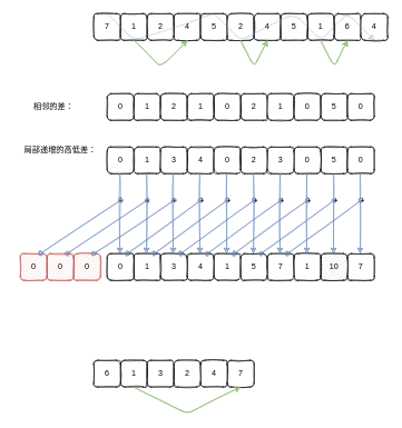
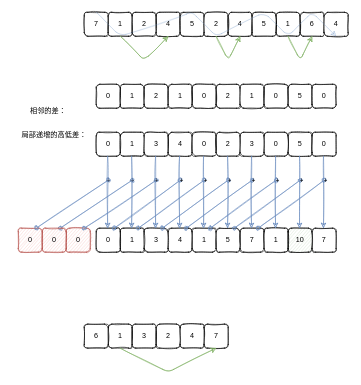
  <mxCell id="0" />
  <mxCell id="1" parent="0" />
  <mxCell id="2" value="7" style="rounded=1;whiteSpace=wrap;html=1;sketch=1;" vertex="1" parent="1"><mxGeometry x="140" y="20" width="40" height="40" as="geometry" /></mxCell>
  <mxCell id="3" value="1" style="rounded=1;whiteSpace=wrap;html=1;sketch=1;" vertex="1" parent="1"><mxGeometry x="180" y="20" width="40" height="40" as="geometry" /></mxCell>
  <mxCell id="4" value="2" style="rounded=1;whiteSpace=wrap;html=1;sketch=1;" vertex="1" parent="1"><mxGeometry x="220" y="20" width="40" height="40" as="geometry" /></mxCell>
  <mxCell id="5" value="4" style="rounded=1;whiteSpace=wrap;html=1;sketch=1;" vertex="1" parent="1"><mxGeometry x="260" y="20" width="40" height="40" as="geometry" /></mxCell>
  <mxCell id="6" value="5" style="rounded=1;whiteSpace=wrap;html=1;sketch=1;" vertex="1" parent="1"><mxGeometry x="300" y="20" width="40" height="40" as="geometry" /></mxCell>
  <mxCell id="7" value="2" style="rounded=1;whiteSpace=wrap;html=1;sketch=1;" vertex="1" parent="1"><mxGeometry x="340" y="20" width="40" height="40" as="geometry" /></mxCell>
  <mxCell id="8" value="4" style="rounded=1;whiteSpace=wrap;html=1;sketch=1;" vertex="1" parent="1"><mxGeometry x="380" y="20" width="40" height="40" as="geometry" /></mxCell>
  <mxCell id="9" value="5" style="rounded=1;whiteSpace=wrap;html=1;sketch=1;" vertex="1" parent="1"><mxGeometry x="420" y="20" width="40" height="40" as="geometry" /></mxCell>
  <mxCell id="10" value="1" style="rounded=1;whiteSpace=wrap;html=1;sketch=1;" vertex="1" parent="1"><mxGeometry x="460" y="20" width="40" height="40" as="geometry" /></mxCell>
  <mxCell id="11" value="6" style="rounded=1;whiteSpace=wrap;html=1;sketch=1;" vertex="1" parent="1"><mxGeometry x="500" y="20" width="40" height="40" as="geometry" /></mxCell>
  <mxCell id="12" value="4" style="rounded=1;whiteSpace=wrap;html=1;sketch=1;" vertex="1" parent="1"><mxGeometry x="540" y="20" width="40" height="40" as="geometry" /></mxCell>
  <mxCell id="13" value="" style="endArrow=classic;html=1;sketch=1;fillColor=#dae8fc;strokeColor=#6c8ebf;opacity=30;" edge="1" parent="1"><mxGeometry width="50" height="50" relative="1" as="geometry"><mxPoint x="160" y="20" as="sourcePoint" /><mxPoint x="560" y="60" as="targetPoint" /><Array as="points"><mxPoint x="200" y="60" /><mxPoint x="320" y="20" /><mxPoint x="360" y="60" /><mxPoint x="440" y="20" /><mxPoint x="480" y="60" /><mxPoint x="520" y="20" /></Array></mxGeometry></mxCell>
  <mxCell id="14" value="" style="endArrow=classic;html=1;sketch=1;fillColor=#d5e8d4;strokeColor=#82b366;" edge="1" parent="1"><mxGeometry width="50" height="50" relative="1" as="geometry"><mxPoint x="200" y="60" as="sourcePoint" /><mxPoint x="280" y="60" as="targetPoint" /><Array as="points"><mxPoint x="240" y="100" /></Array></mxGeometry></mxCell>
  <mxCell id="15" value="" style="endArrow=classic;html=1;sketch=1;fillColor=#d5e8d4;strokeColor=#82b366;" edge="1" parent="1"><mxGeometry width="50" height="50" relative="1" as="geometry"><mxPoint x="360" y="60" as="sourcePoint" /><mxPoint x="400" y="60" as="targetPoint" /><Array as="points"><mxPoint x="380" y="100" /></Array></mxGeometry></mxCell>
  <mxCell id="16" value="" style="endArrow=classic;html=1;sketch=1;fillColor=#d5e8d4;strokeColor=#82b366;" edge="1" parent="1"><mxGeometry width="50" height="50" relative="1" as="geometry"><mxPoint x="480" y="60" as="sourcePoint" /><mxPoint x="520" y="60" as="targetPoint" /><Array as="points"><mxPoint x="500" y="100" /></Array></mxGeometry></mxCell>
  <mxCell id="17" value="1" style="rounded=1;whiteSpace=wrap;html=1;sketch=1;" vertex="1" parent="1"><mxGeometry x="200" y="140" width="40" height="40" as="geometry" /></mxCell>
  <mxCell id="18" value="2" style="rounded=1;whiteSpace=wrap;html=1;sketch=1;" vertex="1" parent="1"><mxGeometry x="240" y="140" width="40" height="40" as="geometry" /></mxCell>
  <mxCell id="19" value="1" style="rounded=1;whiteSpace=wrap;html=1;sketch=1;" vertex="1" parent="1"><mxGeometry x="280" y="140" width="40" height="40" as="geometry" /></mxCell>
  <mxCell id="20" value="0" style="rounded=1;whiteSpace=wrap;html=1;sketch=1;" vertex="1" parent="1"><mxGeometry x="320" y="140" width="40" height="40" as="geometry" /></mxCell>
  <mxCell id="21" value="2" style="rounded=1;whiteSpace=wrap;html=1;sketch=1;" vertex="1" parent="1"><mxGeometry x="360" y="140" width="40" height="40" as="geometry" /></mxCell>
  <mxCell id="22" value="1" style="rounded=1;whiteSpace=wrap;html=1;sketch=1;" vertex="1" parent="1"><mxGeometry x="400" y="140" width="40" height="40" as="geometry" /></mxCell>
  <mxCell id="23" value="0" style="rounded=1;whiteSpace=wrap;html=1;sketch=1;" vertex="1" parent="1"><mxGeometry x="440" y="140" width="40" height="40" as="geometry" /></mxCell>
  <mxCell id="24" value="5" style="rounded=1;whiteSpace=wrap;html=1;sketch=1;" vertex="1" parent="1"><mxGeometry x="480" y="140" width="40" height="40" as="geometry" /></mxCell>
  <mxCell id="25" value="0" style="rounded=1;whiteSpace=wrap;html=1;sketch=1;" vertex="1" parent="1"><mxGeometry x="520" y="140" width="40" height="40" as="geometry" /></mxCell>
  <mxCell id="26" value="0" style="rounded=1;whiteSpace=wrap;html=1;sketch=1;" vertex="1" parent="1"><mxGeometry x="160" y="140" width="40" height="40" as="geometry" /></mxCell>
  <mxCell id="27" value="1" style="rounded=1;whiteSpace=wrap;html=1;sketch=1;" vertex="1" parent="1"><mxGeometry x="200" y="220" width="40" height="40" as="geometry" /></mxCell>
  <mxCell id="28" value="3" style="rounded=1;whiteSpace=wrap;html=1;sketch=1;" vertex="1" parent="1"><mxGeometry x="240" y="220" width="40" height="40" as="geometry" /></mxCell>
  <mxCell id="29" value="4" style="rounded=1;whiteSpace=wrap;html=1;sketch=1;" vertex="1" parent="1"><mxGeometry x="280" y="220" width="40" height="40" as="geometry" /></mxCell>
  <mxCell id="30" value="0" style="rounded=1;whiteSpace=wrap;html=1;sketch=1;" vertex="1" parent="1"><mxGeometry x="320" y="220" width="40" height="40" as="geometry" /></mxCell>
  <mxCell id="31" value="2" style="rounded=1;whiteSpace=wrap;html=1;sketch=1;" vertex="1" parent="1"><mxGeometry x="360" y="220" width="40" height="40" as="geometry" /></mxCell>
  <mxCell id="32" value="3" style="rounded=1;whiteSpace=wrap;html=1;sketch=1;" vertex="1" parent="1"><mxGeometry x="400" y="220" width="40" height="40" as="geometry" /></mxCell>
  <mxCell id="33" value="0" style="rounded=1;whiteSpace=wrap;html=1;sketch=1;" vertex="1" parent="1"><mxGeometry x="440" y="220" width="40" height="40" as="geometry" /></mxCell>
  <mxCell id="34" value="5" style="rounded=1;whiteSpace=wrap;html=1;sketch=1;" vertex="1" parent="1"><mxGeometry x="480" y="220" width="40" height="40" as="geometry" /></mxCell>
  <mxCell id="35" value="0" style="rounded=1;whiteSpace=wrap;html=1;sketch=1;" vertex="1" parent="1"><mxGeometry x="520" y="220" width="40" height="40" as="geometry" /></mxCell>
  <mxCell id="36" value="0" style="rounded=1;whiteSpace=wrap;html=1;sketch=1;" vertex="1" parent="1"><mxGeometry x="160" y="220" width="40" height="40" as="geometry" /></mxCell>
  <mxCell id="37" value="1" style="rounded=1;whiteSpace=wrap;html=1;sketch=1;" vertex="1" parent="1"><mxGeometry x="200" y="380" width="40" height="40" as="geometry" /></mxCell>
  <mxCell id="38" value="3" style="rounded=1;whiteSpace=wrap;html=1;sketch=1;" vertex="1" parent="1"><mxGeometry x="240" y="380" width="40" height="40" as="geometry" /></mxCell>
  <mxCell id="39" value="4" style="rounded=1;whiteSpace=wrap;html=1;sketch=1;" vertex="1" parent="1"><mxGeometry x="280" y="380" width="40" height="40" as="geometry" /></mxCell>
  <mxCell id="40" value="1" style="rounded=1;whiteSpace=wrap;html=1;sketch=1;" vertex="1" parent="1"><mxGeometry x="320" y="380" width="40" height="40" as="geometry" /></mxCell>
  <mxCell id="41" value="5" style="rounded=1;whiteSpace=wrap;html=1;sketch=1;" vertex="1" parent="1"><mxGeometry x="360" y="380" width="40" height="40" as="geometry" /></mxCell>
  <mxCell id="42" value="7" style="rounded=1;whiteSpace=wrap;html=1;sketch=1;" vertex="1" parent="1"><mxGeometry x="400" y="380" width="40" height="40" as="geometry" /></mxCell>
  <mxCell id="43" value="1" style="rounded=1;whiteSpace=wrap;html=1;sketch=1;" vertex="1" parent="1"><mxGeometry x="440" y="380" width="40" height="40" as="geometry" /></mxCell>
  <mxCell id="44" value="10" style="rounded=1;whiteSpace=wrap;html=1;sketch=1;fillColor=#d5e8d4;" vertex="1" parent="1"><mxGeometry x="480" y="380" width="40" height="40" as="geometry" /></mxCell>
  <mxCell id="45" value="7" style="rounded=1;whiteSpace=wrap;html=1;sketch=1;" vertex="1" parent="1"><mxGeometry x="520" y="380" width="40" height="40" as="geometry" /></mxCell>
  <mxCell id="46" value="0" style="rounded=1;whiteSpace=wrap;html=1;sketch=1;" vertex="1" parent="1"><mxGeometry x="160" y="380" width="40" height="40" as="geometry" /></mxCell>
  <mxCell id="47" value="" style="endArrow=oval;html=1;sketch=1;fillColor=#dae8fc;strokeColor=#6c8ebf;startArrow=oval;startFill=1;endFill=1;exitX=0.75;exitY=0;exitDx=0;exitDy=0;" edge="1" parent="1" source="51"><mxGeometry width="50" height="50" relative="1" as="geometry"><mxPoint x="100" y="260" as="sourcePoint" /><mxPoint x="220" y="300" as="targetPoint" /></mxGeometry></mxCell>
  <mxCell id="48" value="+" style="edgeLabel;html=1;align=center;verticalAlign=middle;resizable=0;points=[];labelBackgroundColor=none;" vertex="1" connectable="0" parent="47"><mxGeometry x="0.613" relative="1" as="geometry"><mxPoint x="23" y="-15" as="offset" /></mxGeometry></mxCell>
  <mxCell id="49" value="" style="endArrow=classic;html=1;sketch=1;fillColor=#dae8fc;strokeColor=#6c8ebf;" edge="1" parent="1"><mxGeometry width="50" height="50" relative="1" as="geometry"><mxPoint x="219" y="260" as="sourcePoint" /><mxPoint x="219" y="380" as="targetPoint" /></mxGeometry></mxCell>
  <mxCell id="50" value="0" style="rounded=1;whiteSpace=wrap;html=1;sketch=1;fillColor=#f8cecc;strokeColor=#b85450;" vertex="1" parent="1"><mxGeometry x="110" y="380" width="40" height="40" as="geometry" /></mxCell>
  <mxCell id="51" value="0" style="rounded=1;whiteSpace=wrap;html=1;sketch=1;fillColor=#f8cecc;strokeColor=#b85450;" vertex="1" parent="1"><mxGeometry x="70" y="380" width="40" height="40" as="geometry" /></mxCell>
  <mxCell id="52" value="0" style="rounded=1;whiteSpace=wrap;html=1;sketch=1;fillColor=#f8cecc;strokeColor=#b85450;" vertex="1" parent="1"><mxGeometry x="30" y="380" width="40" height="40" as="geometry" /></mxCell>
  <mxCell id="53" value="" style="endArrow=oval;html=1;sketch=1;fillColor=#dae8fc;strokeColor=#6c8ebf;startArrow=oval;startFill=1;endFill=1;exitX=0.75;exitY=0;exitDx=0;exitDy=0;" edge="1" parent="1"><mxGeometry width="50" height="50" relative="1" as="geometry"><mxPoint x="60" y="380" as="sourcePoint" /><mxPoint x="180" y="300" as="targetPoint" /></mxGeometry></mxCell>
  <mxCell id="54" value="+" style="edgeLabel;html=1;align=center;verticalAlign=middle;resizable=0;points=[];labelBackgroundColor=none;" vertex="1" connectable="0" parent="53"><mxGeometry x="0.613" relative="1" as="geometry"><mxPoint x="23" y="-15" as="offset" /></mxGeometry></mxCell>
  <mxCell id="55" value="" style="endArrow=classic;html=1;sketch=1;fillColor=#dae8fc;strokeColor=#6c8ebf;" edge="1" parent="1"><mxGeometry width="50" height="50" relative="1" as="geometry"><mxPoint x="179" y="260" as="sourcePoint" /><mxPoint x="179" y="380" as="targetPoint" /></mxGeometry></mxCell>
  <mxCell id="56" value="" style="endArrow=oval;html=1;sketch=1;fillColor=#dae8fc;strokeColor=#6c8ebf;startArrow=oval;startFill=1;endFill=1;exitX=0.75;exitY=0;exitDx=0;exitDy=0;" edge="1" parent="1"><mxGeometry width="50" height="50" relative="1" as="geometry"><mxPoint x="140" y="380" as="sourcePoint" /><mxPoint x="260" y="300" as="targetPoint" /></mxGeometry></mxCell>
  <mxCell id="57" value="+" style="edgeLabel;html=1;align=center;verticalAlign=middle;resizable=0;points=[];labelBackgroundColor=none;" vertex="1" connectable="0" parent="56"><mxGeometry x="0.613" relative="1" as="geometry"><mxPoint x="23" y="-15" as="offset" /></mxGeometry></mxCell>
  <mxCell id="58" value="" style="endArrow=classic;html=1;sketch=1;fillColor=#dae8fc;strokeColor=#6c8ebf;" edge="1" parent="1"><mxGeometry width="50" height="50" relative="1" as="geometry"><mxPoint x="259" y="260" as="sourcePoint" /><mxPoint x="259" y="380" as="targetPoint" /></mxGeometry></mxCell>
  <mxCell id="59" value="" style="endArrow=oval;html=1;sketch=1;fillColor=#dae8fc;strokeColor=#6c8ebf;startArrow=oval;startFill=1;endFill=1;" edge="1" parent="1"><mxGeometry width="50" height="50" relative="1" as="geometry"><mxPoint x="190" y="380" as="sourcePoint" /><mxPoint x="300" y="300" as="targetPoint" /></mxGeometry></mxCell>
  <mxCell id="60" value="+" style="edgeLabel;html=1;align=center;verticalAlign=middle;resizable=0;points=[];labelBackgroundColor=none;" vertex="1" connectable="0" parent="59"><mxGeometry x="0.613" relative="1" as="geometry"><mxPoint x="23" y="-15" as="offset" /></mxGeometry></mxCell>
  <mxCell id="61" value="" style="endArrow=classic;html=1;sketch=1;fillColor=#dae8fc;strokeColor=#6c8ebf;" edge="1" parent="1"><mxGeometry width="50" height="50" relative="1" as="geometry"><mxPoint x="299" y="260" as="sourcePoint" /><mxPoint x="299" y="380" as="targetPoint" /></mxGeometry></mxCell>
  <mxCell id="62" value="" style="endArrow=oval;html=1;sketch=1;fillColor=#dae8fc;strokeColor=#6c8ebf;startArrow=oval;startFill=1;endFill=1;" edge="1" parent="1"><mxGeometry width="50" height="50" relative="1" as="geometry"><mxPoint x="230" y="380" as="sourcePoint" /><mxPoint x="340" y="300" as="targetPoint" /></mxGeometry></mxCell>
  <mxCell id="63" value="+" style="edgeLabel;html=1;align=center;verticalAlign=middle;resizable=0;points=[];labelBackgroundColor=none;" vertex="1" connectable="0" parent="62"><mxGeometry x="0.613" relative="1" as="geometry"><mxPoint x="23" y="-15" as="offset" /></mxGeometry></mxCell>
  <mxCell id="64" value="" style="endArrow=classic;html=1;sketch=1;fillColor=#dae8fc;strokeColor=#6c8ebf;" edge="1" parent="1"><mxGeometry width="50" height="50" relative="1" as="geometry"><mxPoint x="339" y="260" as="sourcePoint" /><mxPoint x="339" y="380" as="targetPoint" /></mxGeometry></mxCell>
  <mxCell id="65" value="" style="endArrow=oval;html=1;sketch=1;fillColor=#dae8fc;strokeColor=#6c8ebf;startArrow=oval;startFill=1;endFill=1;" edge="1" parent="1"><mxGeometry width="50" height="50" relative="1" as="geometry"><mxPoint x="270" y="380" as="sourcePoint" /><mxPoint x="380" y="300" as="targetPoint" /></mxGeometry></mxCell>
  <mxCell id="66" value="+" style="edgeLabel;html=1;align=center;verticalAlign=middle;resizable=0;points=[];labelBackgroundColor=none;" vertex="1" connectable="0" parent="65"><mxGeometry x="0.613" relative="1" as="geometry"><mxPoint x="23" y="-15" as="offset" /></mxGeometry></mxCell>
  <mxCell id="67" value="" style="endArrow=classic;html=1;sketch=1;fillColor=#dae8fc;strokeColor=#6c8ebf;" edge="1" parent="1"><mxGeometry width="50" height="50" relative="1" as="geometry"><mxPoint x="379" y="260" as="sourcePoint" /><mxPoint x="379" y="380" as="targetPoint" /></mxGeometry></mxCell>
  <mxCell id="68" value="" style="endArrow=oval;html=1;sketch=1;fillColor=#dae8fc;strokeColor=#6c8ebf;startArrow=oval;startFill=1;endFill=1;" edge="1" parent="1"><mxGeometry width="50" height="50" relative="1" as="geometry"><mxPoint x="310" y="380" as="sourcePoint" /><mxPoint x="420" y="300" as="targetPoint" /></mxGeometry></mxCell>
  <mxCell id="69" value="+" style="edgeLabel;html=1;align=center;verticalAlign=middle;resizable=0;points=[];labelBackgroundColor=none;" vertex="1" connectable="0" parent="68"><mxGeometry x="0.613" relative="1" as="geometry"><mxPoint x="23" y="-15" as="offset" /></mxGeometry></mxCell>
  <mxCell id="70" value="" style="endArrow=classic;html=1;sketch=1;fillColor=#dae8fc;strokeColor=#6c8ebf;" edge="1" parent="1"><mxGeometry width="50" height="50" relative="1" as="geometry"><mxPoint x="419" y="260" as="sourcePoint" /><mxPoint x="419" y="380" as="targetPoint" /></mxGeometry></mxCell>
  <mxCell id="71" value="" style="endArrow=oval;html=1;sketch=1;fillColor=#dae8fc;strokeColor=#6c8ebf;startArrow=oval;startFill=1;endFill=1;" edge="1" parent="1"><mxGeometry width="50" height="50" relative="1" as="geometry"><mxPoint x="350" y="380" as="sourcePoint" /><mxPoint x="460" y="300" as="targetPoint" /></mxGeometry></mxCell>
  <mxCell id="72" value="+" style="edgeLabel;html=1;align=center;verticalAlign=middle;resizable=0;points=[];labelBackgroundColor=none;" vertex="1" connectable="0" parent="71"><mxGeometry x="0.613" relative="1" as="geometry"><mxPoint x="23" y="-15" as="offset" /></mxGeometry></mxCell>
  <mxCell id="73" value="" style="endArrow=classic;html=1;sketch=1;fillColor=#dae8fc;strokeColor=#6c8ebf;" edge="1" parent="1"><mxGeometry width="50" height="50" relative="1" as="geometry"><mxPoint x="459" y="260" as="sourcePoint" /><mxPoint x="459" y="380" as="targetPoint" /></mxGeometry></mxCell>
  <mxCell id="74" value="" style="endArrow=oval;html=1;sketch=1;fillColor=#dae8fc;strokeColor=#6c8ebf;startArrow=oval;startFill=1;endFill=1;" edge="1" parent="1"><mxGeometry width="50" height="50" relative="1" as="geometry"><mxPoint x="390" y="380" as="sourcePoint" /><mxPoint x="500" y="300" as="targetPoint" /></mxGeometry></mxCell>
  <mxCell id="75" value="+" style="edgeLabel;html=1;align=center;verticalAlign=middle;resizable=0;points=[];labelBackgroundColor=none;" vertex="1" connectable="0" parent="74"><mxGeometry x="0.613" relative="1" as="geometry"><mxPoint x="23" y="-15" as="offset" /></mxGeometry></mxCell>
  <mxCell id="76" value="" style="endArrow=classic;html=1;sketch=1;fillColor=#dae8fc;strokeColor=#6c8ebf;" edge="1" parent="1"><mxGeometry width="50" height="50" relative="1" as="geometry"><mxPoint x="499" y="260" as="sourcePoint" /><mxPoint x="499" y="380" as="targetPoint" /></mxGeometry></mxCell>
  <mxCell id="77" value="" style="endArrow=oval;html=1;sketch=1;fillColor=#dae8fc;strokeColor=#6c8ebf;startArrow=oval;startFill=1;endFill=1;" edge="1" parent="1"><mxGeometry width="50" height="50" relative="1" as="geometry"><mxPoint x="430" y="380" as="sourcePoint" /><mxPoint x="540" y="300" as="targetPoint" /></mxGeometry></mxCell>
  <mxCell id="78" value="+" style="edgeLabel;html=1;align=center;verticalAlign=middle;resizable=0;points=[];labelBackgroundColor=none;" vertex="1" connectable="0" parent="77"><mxGeometry x="0.613" relative="1" as="geometry"><mxPoint x="23" y="-15" as="offset" /></mxGeometry></mxCell>
  <mxCell id="79" value="" style="endArrow=classic;html=1;sketch=1;fillColor=#dae8fc;strokeColor=#6c8ebf;" edge="1" parent="1"><mxGeometry width="50" height="50" relative="1" as="geometry"><mxPoint x="539" y="260" as="sourcePoint" /><mxPoint x="539" y="380" as="targetPoint" /></mxGeometry></mxCell>
  <mxCell id="80" value="1" style="rounded=1;whiteSpace=wrap;html=1;sketch=1;" vertex="1" parent="1"><mxGeometry x="180" y="540" width="40" height="40" as="geometry" /></mxCell>
  <mxCell id="81" value="3" style="rounded=1;whiteSpace=wrap;html=1;sketch=1;" vertex="1" parent="1"><mxGeometry x="220" y="540" width="40" height="40" as="geometry" /></mxCell>
  <mxCell id="82" value="2" style="rounded=1;whiteSpace=wrap;html=1;sketch=1;" vertex="1" parent="1"><mxGeometry x="260" y="540" width="40" height="40" as="geometry" /></mxCell>
  <mxCell id="83" value="4" style="rounded=1;whiteSpace=wrap;html=1;sketch=1;" vertex="1" parent="1"><mxGeometry x="300" y="540" width="40" height="40" as="geometry" /></mxCell>
  <mxCell id="84" value="7" style="rounded=1;whiteSpace=wrap;html=1;sketch=1;" vertex="1" parent="1"><mxGeometry x="340" y="540" width="40" height="40" as="geometry" /></mxCell>
  <mxCell id="85" value="6" style="rounded=1;whiteSpace=wrap;html=1;sketch=1;" vertex="1" parent="1"><mxGeometry x="140" y="540" width="40" height="40" as="geometry" /></mxCell>
- <mxCell id="86" value="相邻的差：" style="text;html=1;strokeColor=none;fillColor=none;align=center;verticalAlign=middle;whiteSpace=wrap;rounded=0;labelBackgroundColor=none;sketch=1;" vertex="1" parent="1"><mxGeometry y="150" width="120" height="20" as="geometry" x="20" /></mxCell>
+ <mxCell id="86" value="相邻的差：" style="text;html=1;strokeColor=none;fillColor=none;align=center;verticalAlign=middle;whiteSpace=wrap;rounded=0;labelBackgroundColor=none;sketch=1;" vertex="1" parent="1"><mxGeometry x="20" y="175" width="120" height="20" as="geometry" /></mxCell>
  <mxCell id="87" value="局部递增的高低差：" style="text;html=1;strokeColor=none;fillColor=none;align=center;verticalAlign=middle;whiteSpace=wrap;rounded=0;labelBackgroundColor=none;sketch=1;" vertex="1" parent="1"><mxGeometry x="30" y="215" width="120" height="20" as="geometry" /></mxCell>
  <mxCell id="88" value="" style="endArrow=classic;html=1;sketch=1;fillColor=#d5e8d4;strokeColor=#82b366;" edge="1" parent="1"><mxGeometry width="50" height="50" relative="1" as="geometry"><mxPoint x="200" y="580" as="sourcePoint" /><mxPoint x="360" y="580" as="targetPoint" /><Array as="points"><mxPoint x="280" y="620" /></Array></mxGeometry></mxCell>
